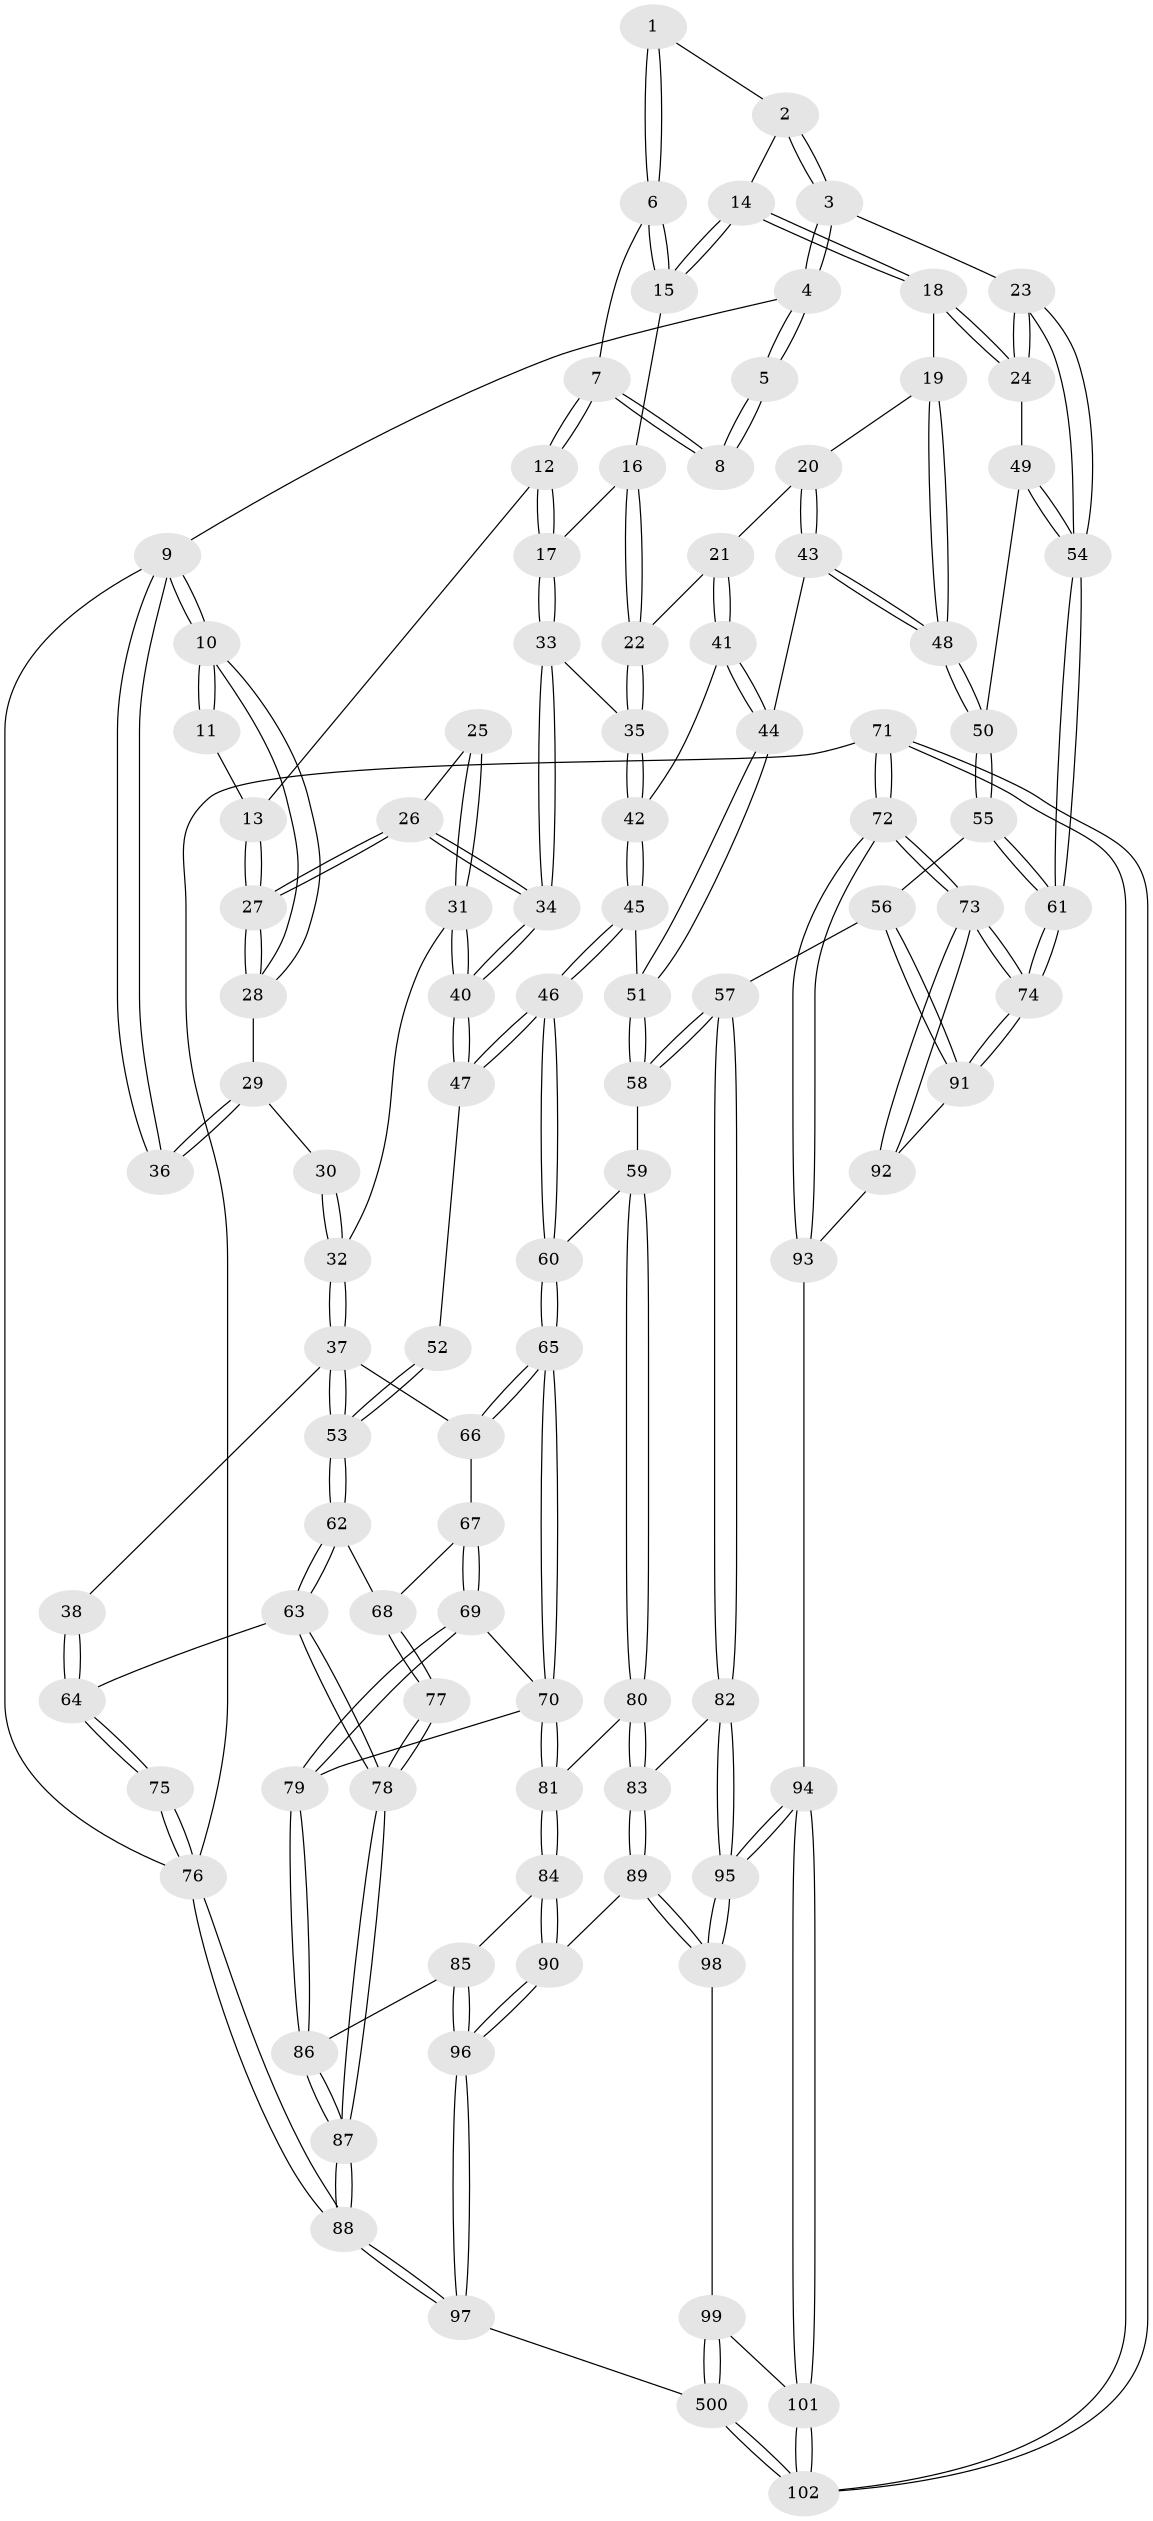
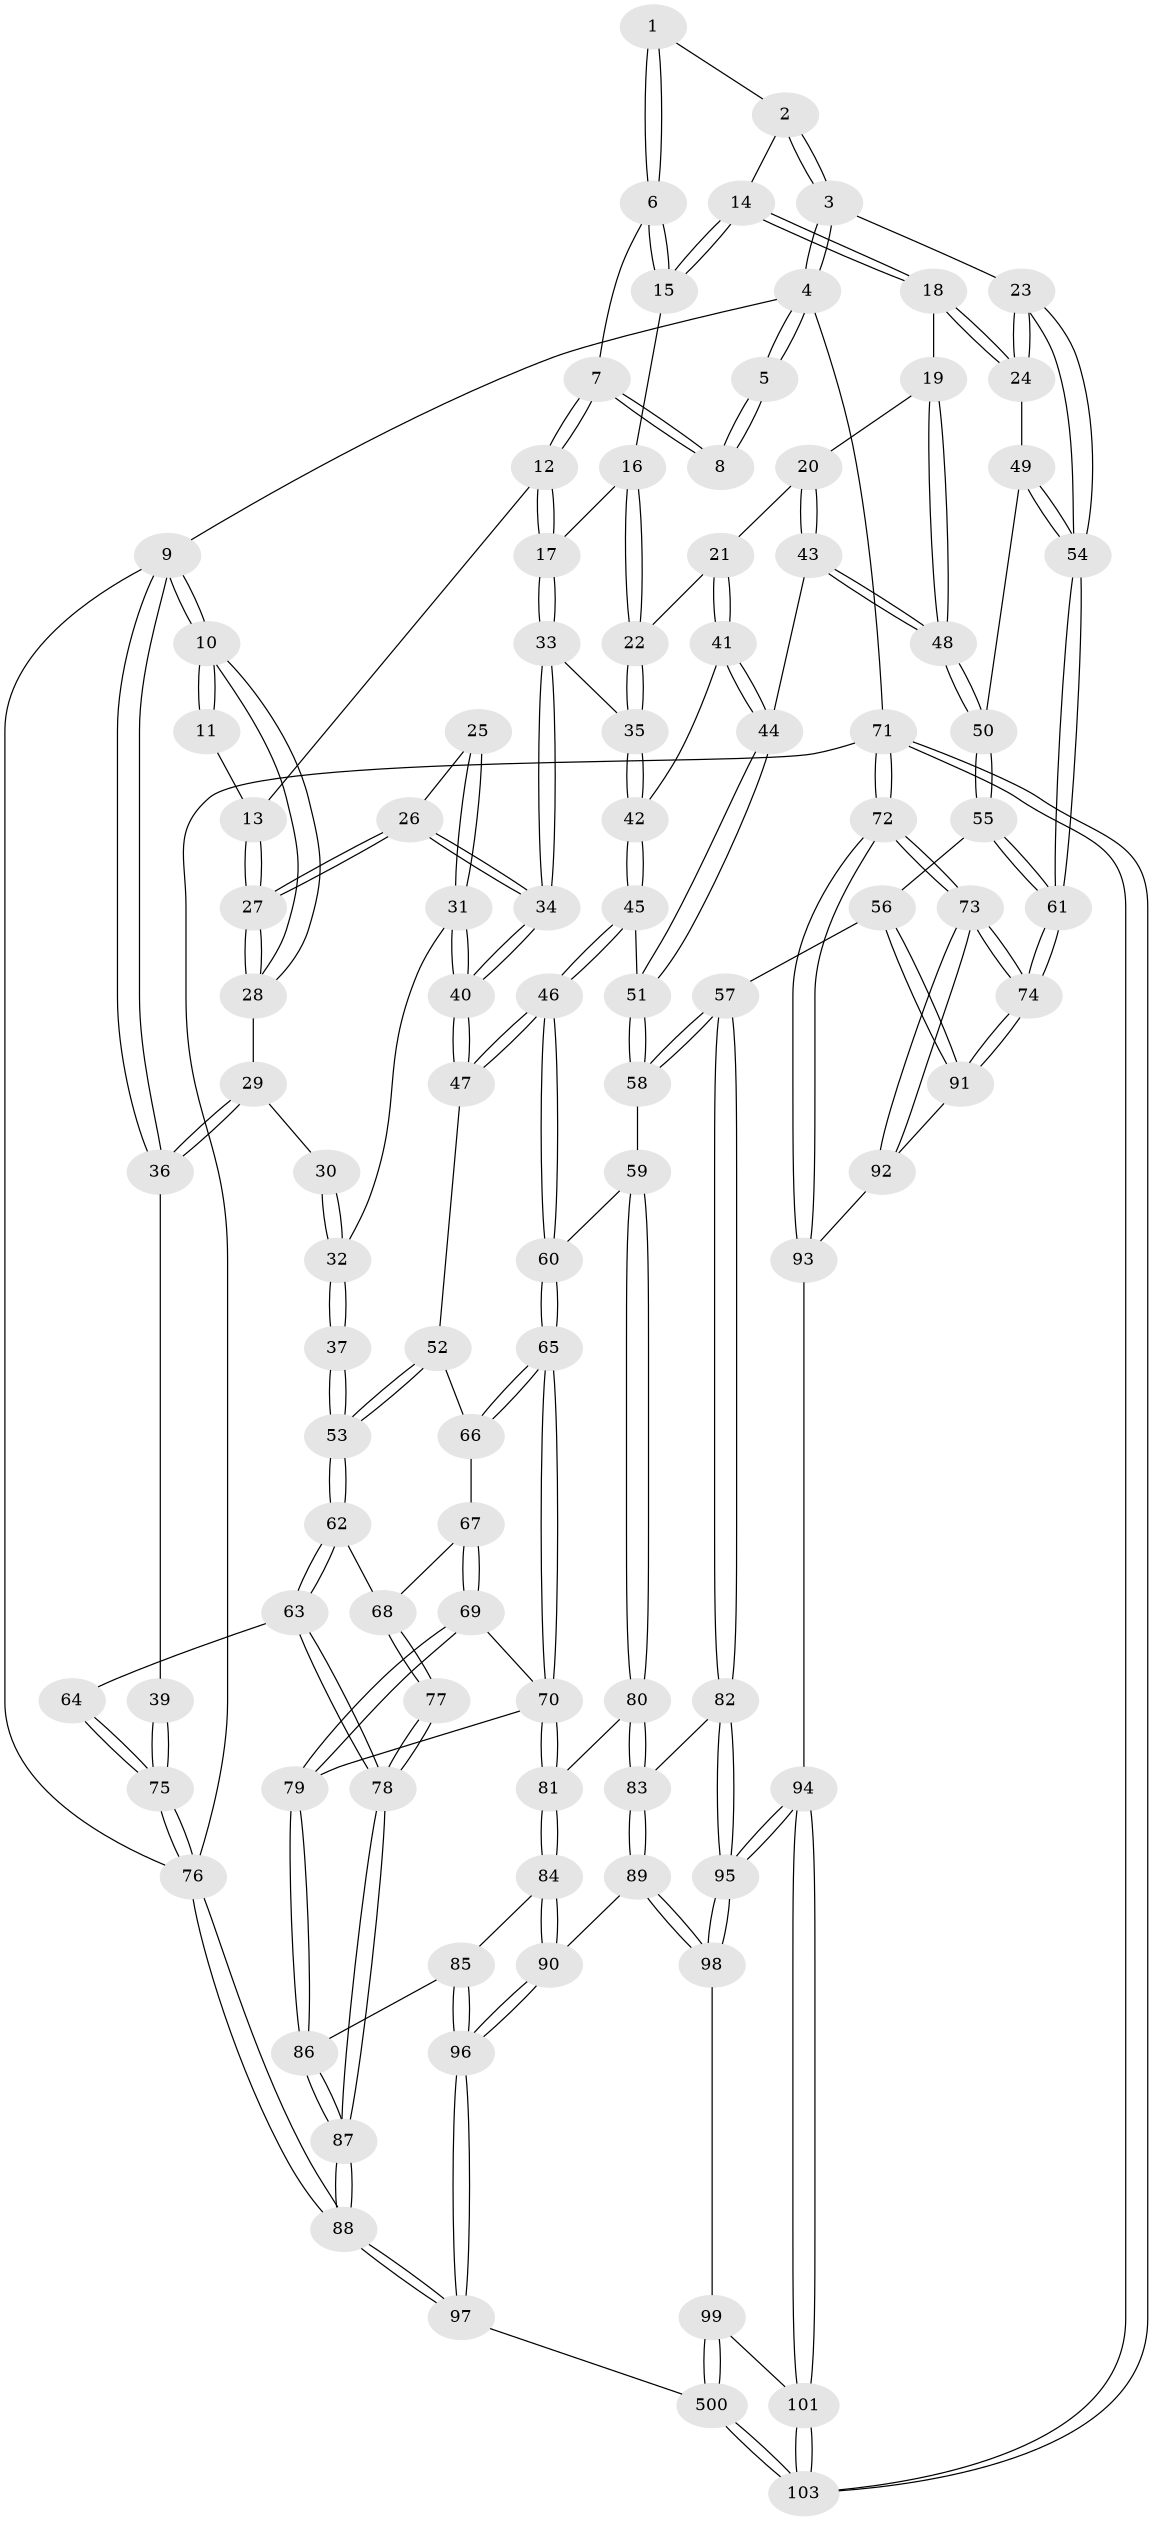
  graph {
    node [color=gray90 style=filled]
    1
    2
    6
    3
    14
    7
    15
    4
    23
    18
    5
    9
    71
    24
    54
    8
    10
    36
    76
    72
-   102
+   102 [label=103]
    12
    16
    13
    17
    11
    28
+   39
    88
    29
    27
    33
    19
    22
    35
    34
    20
    48
    49
    21
    43
    50
    41
    44
    42
    61
    25
    26
    31
    32
    40
    30
    37
    47
-   38
    53
    45
    75
    64
    62
    52
    51
    46
    58
    60
    65
    66
    55
    56
    59
    67
    63
    68
    74
    57
    91
    82
    92
    83
    95
    80
    81
    70
    78
    77
    87
    79
    69
    86
    84
    73
    93
    94
    97
    89
    85
    90
    98
    96
    n100 [label=500]
    99
    101
    1 -- 2
    1 -- 6
    1 -- 6
    2 -- 3
    2 -- 3
    2 -- 14
    6 -- 7
    6 -- 15
    6 -- 15
    3 -- 4
    3 -- 4
    3 -- 23
    14 -- 15
    14 -- 15
    14 -- 18
    14 -- 18
    7 -- 8
    7 -- 8
    7 -- 12
    7 -- 12
    15 -- 16
    4 -- 5
    4 -- 5
    4 -- 9
+   4 -- 71
    23 -- 24
    23 -- 24
    23 -- 54
    23 -- 54
    18 -- 24
    18 -- 24
    18 -- 19
    5 -- 8
    5 -- 8
    9 -- 10
    9 -- 10
    9 -- 36
    9 -- 36
    9 -- 76
    71 -- 76
    71 -- 72
    71 -- 72
    71 -- 102
    71 -- 102
    24 -- 49
    54 -- 61
    54 -- 61
    10 -- 11
    10 -- 11
    10 -- 28
    10 -- 28
+   36 -- 39
    76 -- 88
    76 -- 88
    72 -- 73
    72 -- 73
    72 -- 93
    72 -- 93
    12 -- 13
    12 -- 17
    12 -- 17
    16 -- 17
    16 -- 22
    16 -- 22
    13 -- 27
    13 -- 27
    17 -- 33
    17 -- 33
    11 -- 13
    28 -- 29
+   39 -- 75
+   39 -- 75
    88 -- 97
    88 -- 97
    29 -- 36
    29 -- 36
    29 -- 30
    27 -- 28
    27 -- 28
    33 -- 35
    33 -- 34
    33 -- 34
    19 -- 20
    19 -- 48
    19 -- 48
    22 -- 35
    22 -- 35
    35 -- 42
    35 -- 42
    34 -- 40
    34 -- 40
    20 -- 21
    20 -- 43
    20 -- 43
    48 -- 50
    48 -- 50
    49 -- 54
    49 -- 54
    49 -- 50
    21 -- 22
    21 -- 41
    21 -- 41
    43 -- 48
    43 -- 48
    43 -- 44
    50 -- 55
    50 -- 55
    41 -- 44
    41 -- 44
    41 -- 42
    44 -- 51
    44 -- 51
    42 -- 45
    42 -- 45
    61 -- 74
    61 -- 74
    25 -- 26
    25 -- 31
    25 -- 31
    26 -- 27
    26 -- 27
    26 -- 34
    26 -- 34
    31 -- 32
    31 -- 40
    31 -- 40
    32 -- 37
    32 -- 37
    40 -- 47
    40 -- 47
    30 -- 32
    30 -- 32
-   37 -- 38
    37 -- 53
    37 -- 53
    47 -- 52
-   38 -- 64
-   38 -- 64
    53 -- 62
    53 -- 62
    45 -- 51
    45 -- 46
    45 -- 46
    75 -- 76
    75 -- 76
    64 -- 75
    64 -- 75
    62 -- 63
    62 -- 63
    62 -- 68
    52 -- 53
    52 -- 53
-   37 -- 66
+   52 -- 66
    51 -- 58
    51 -- 58
    46 -- 47
    46 -- 47
    46 -- 60
    46 -- 60
    58 -- 59
    60 -- 65
    60 -- 65
    65 -- 66
    65 -- 66
    65 -- 70
    65 -- 70
    66 -- 67
    55 -- 61
    55 -- 61
    55 -- 56
    56 -- 57
    56 -- 91
    56 -- 91
    59 -- 60
    59 -- 80
    59 -- 80
    67 -- 68
    67 -- 69
    67 -- 69
    63 -- 64
    63 -- 78
    63 -- 78
    68 -- 77
    68 -- 77
    74 -- 91
    74 -- 91
    57 -- 58
    57 -- 58
    57 -- 82
    57 -- 82
    91 -- 92
    82 -- 83
    82 -- 95
    82 -- 95
    92 -- 93
    83 -- 89
    83 -- 89
    95 -- 98
    95 -- 98
    80 -- 83
    80 -- 83
    80 -- 81
    81 -- 84
    81 -- 84
    70 -- 81
    70 -- 81
    70 -- 79
    78 -- 87
    78 -- 87
    77 -- 78
    77 -- 78
    87 -- 88
    87 -- 88
    79 -- 86
    79 -- 86
    69 -- 70
    69 -- 79
    69 -- 79
    86 -- 87
    86 -- 87
    84 -- 85
    84 -- 90
    84 -- 90
    73 -- 74
    73 -- 74
    73 -- 92
    73 -- 92
    93 -- 94
    94 -- 95
    94 -- 95
    94 -- 101
    94 -- 101
    97 -- n100
    89 -- 90
    89 -- 98
    89 -- 98
    85 -- 86
    85 -- 96
    85 -- 96
    90 -- 96
    90 -- 96
    98 -- 99
    96 -- 97
    96 -- 97
    n100 -- 102
    n100 -- 102
    99 -- n100
    99 -- n100
    99 -- 101
    101 -- 102
    101 -- 102
  }
